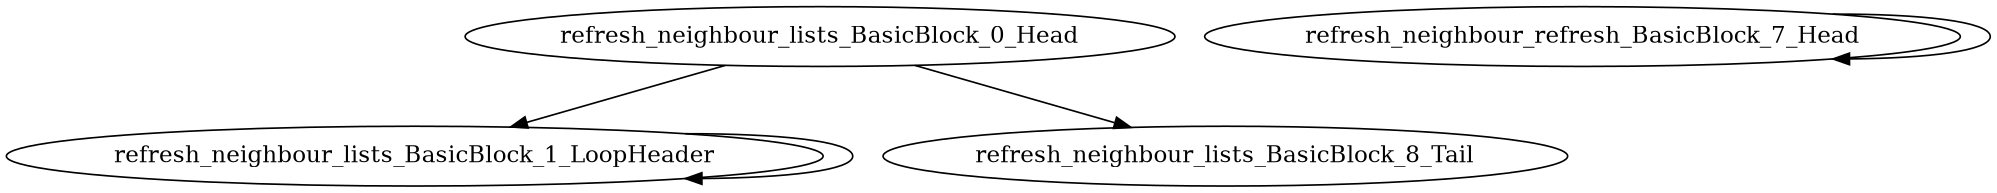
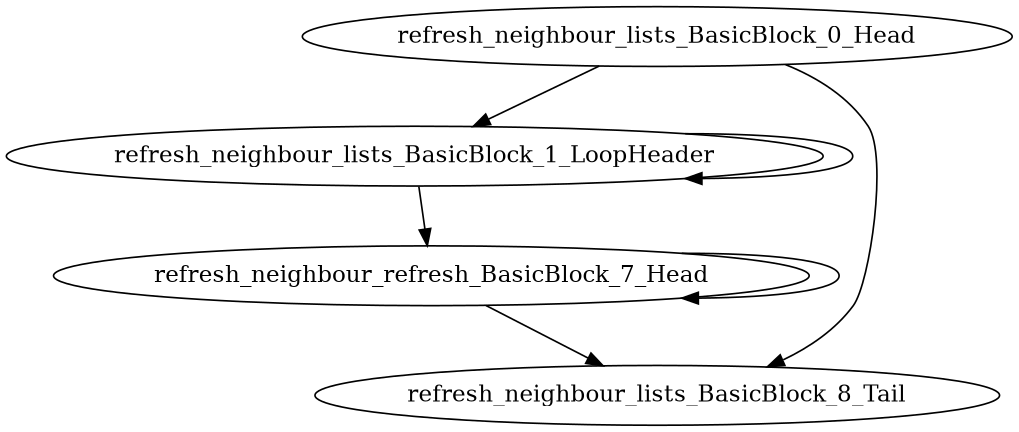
  digraph {
    refresh_neighbour_lists_BasicBlock_0_Head
    refresh_neighbour_lists_BasicBlock_1_LoopHeader
    refresh_neighbour_lists_BasicBlock_8_Tail
    n4 [label=refresh_neighbour_refresh_BasicBlock_7_Head]
    refresh_neighbour_lists_BasicBlock_0_Head -> refresh_neighbour_lists_BasicBlock_1_LoopHeader
    refresh_neighbour_lists_BasicBlock_0_Head -> refresh_neighbour_lists_BasicBlock_8_Tail
    refresh_neighbour_lists_BasicBlock_1_LoopHeader -> refresh_neighbour_lists_BasicBlock_1_LoopHeader
+   refresh_neighbour_lists_BasicBlock_1_LoopHeader -> n4
+   n4 -> refresh_neighbour_lists_BasicBlock_8_Tail
    n4 -> n4
  }
